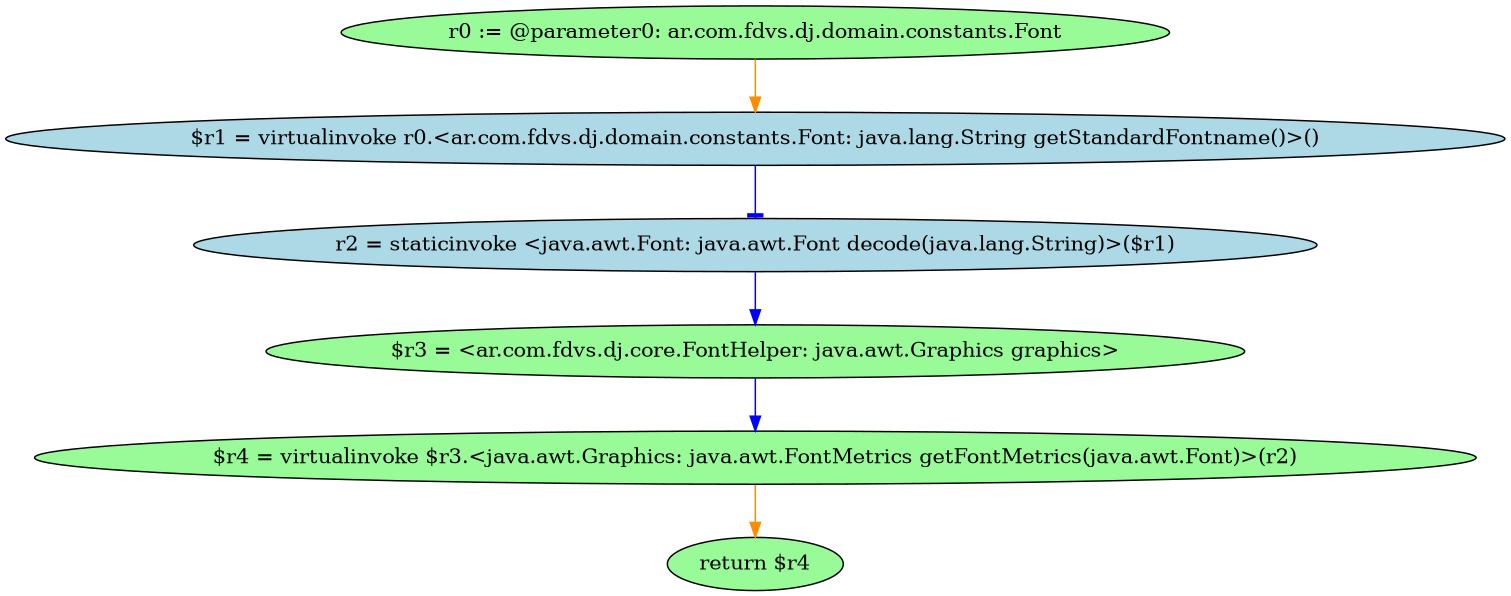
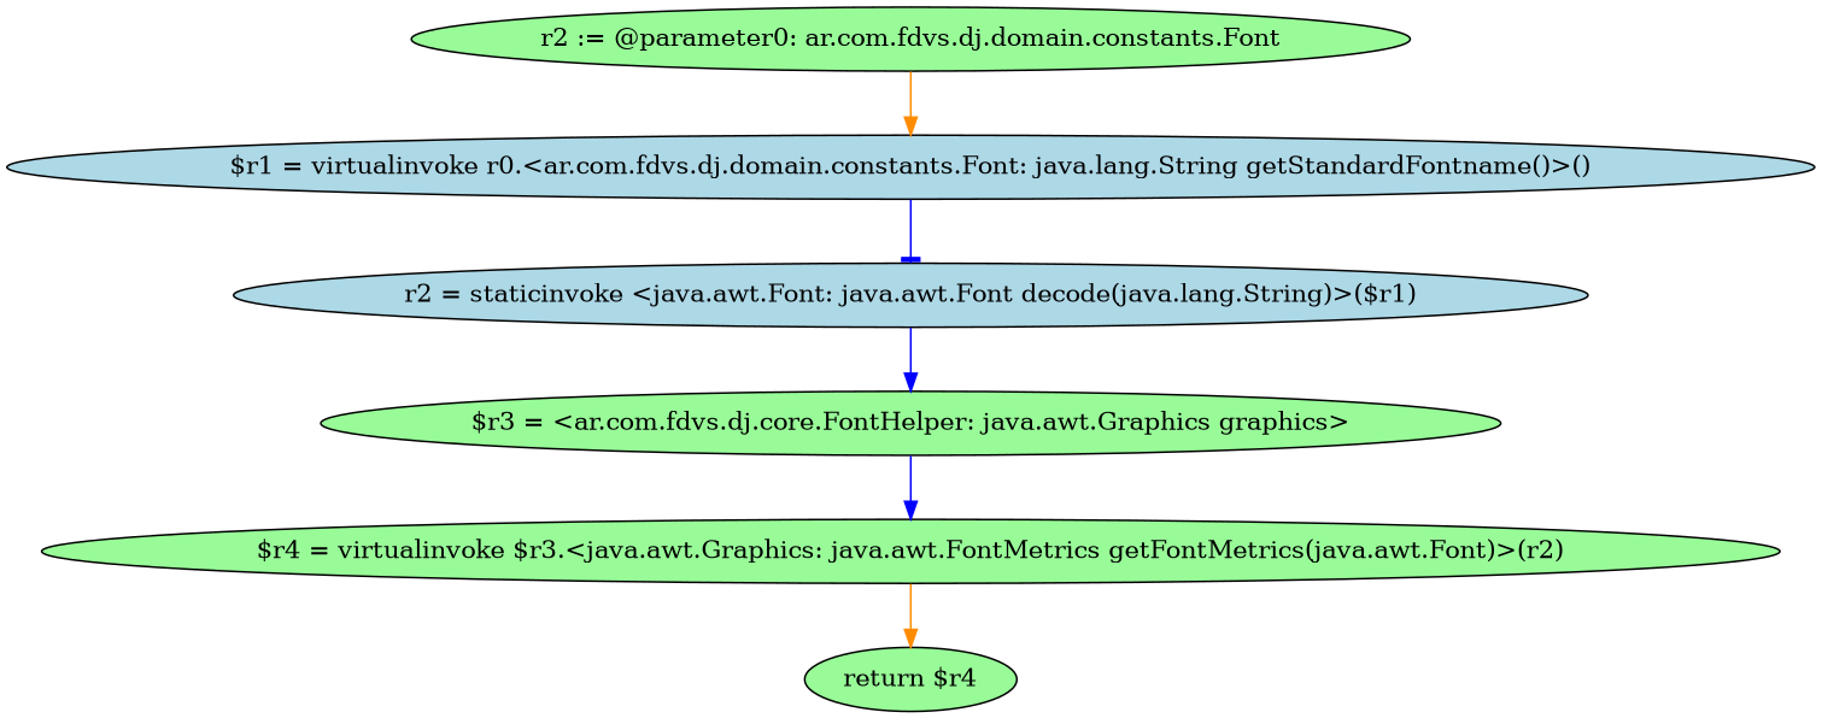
  digraph {
    node [style=filled fillcolor=palegreen]
    edge [color=blue arrowhead=normal]
-   "r0 := @parameter0: ar.com.fdvs.dj.domain.constants.Font"
+   "r0 := @parameter0: ar.com.fdvs.dj.domain.constants.Font" [label="r2 := @parameter0: ar.com.fdvs.dj.domain.constants.Font"]
    "$r1 = virtualinvoke r0.<ar.com.fdvs.dj.domain.constants.Font: java.lang.String getStandardFontname()>()" [fillcolor=lightblue]
    "r2 = staticinvoke <java.awt.Font: java.awt.Font decode(java.lang.String)>($r1)" [fillcolor=lightblue]
    "$r3 = <ar.com.fdvs.dj.core.FontHelper: java.awt.Graphics graphics>"
    "$r4 = virtualinvoke $r3.<java.awt.Graphics: java.awt.FontMetrics getFontMetrics(java.awt.Font)>(r2)"
    "return $r4"
    "r0 := @parameter0: ar.com.fdvs.dj.domain.constants.Font" -> "$r1 = virtualinvoke r0.<ar.com.fdvs.dj.domain.constants.Font: java.lang.String getStandardFontname()>()" [color=darkorange]
    "$r1 = virtualinvoke r0.<ar.com.fdvs.dj.domain.constants.Font: java.lang.String getStandardFontname()>()" -> "r2 = staticinvoke <java.awt.Font: java.awt.Font decode(java.lang.String)>($r1)" [arrowhead=tee]
    "r2 = staticinvoke <java.awt.Font: java.awt.Font decode(java.lang.String)>($r1)" -> "$r3 = <ar.com.fdvs.dj.core.FontHelper: java.awt.Graphics graphics>"
    "$r3 = <ar.com.fdvs.dj.core.FontHelper: java.awt.Graphics graphics>" -> "$r4 = virtualinvoke $r3.<java.awt.Graphics: java.awt.FontMetrics getFontMetrics(java.awt.Font)>(r2)"
    "$r4 = virtualinvoke $r3.<java.awt.Graphics: java.awt.FontMetrics getFontMetrics(java.awt.Font)>(r2)" -> "return $r4" [color=darkorange]
  }
